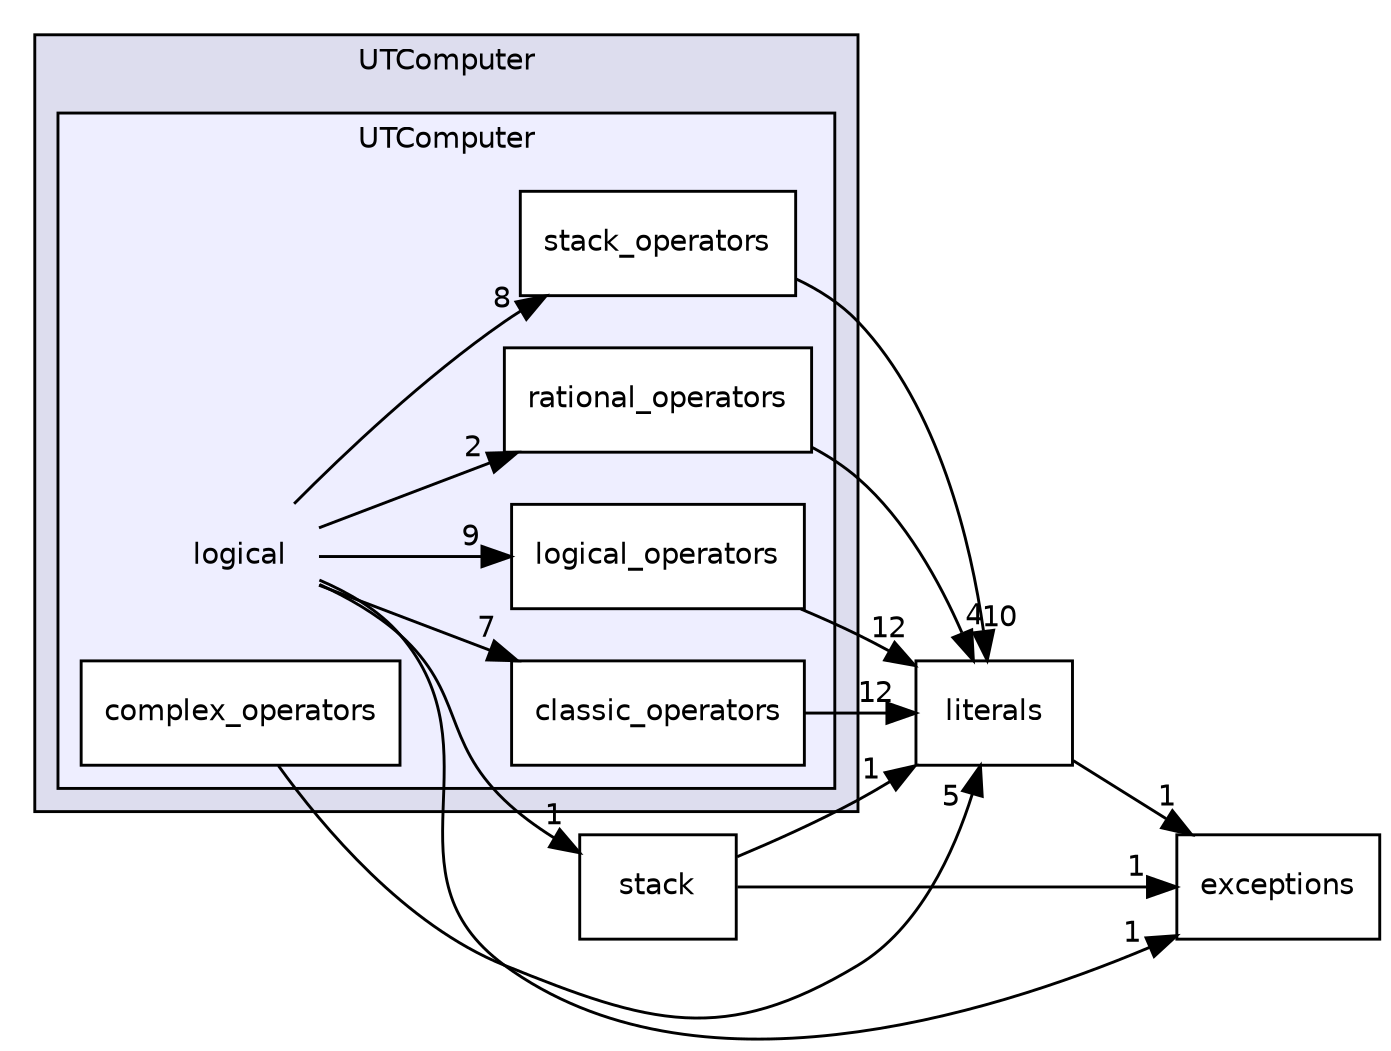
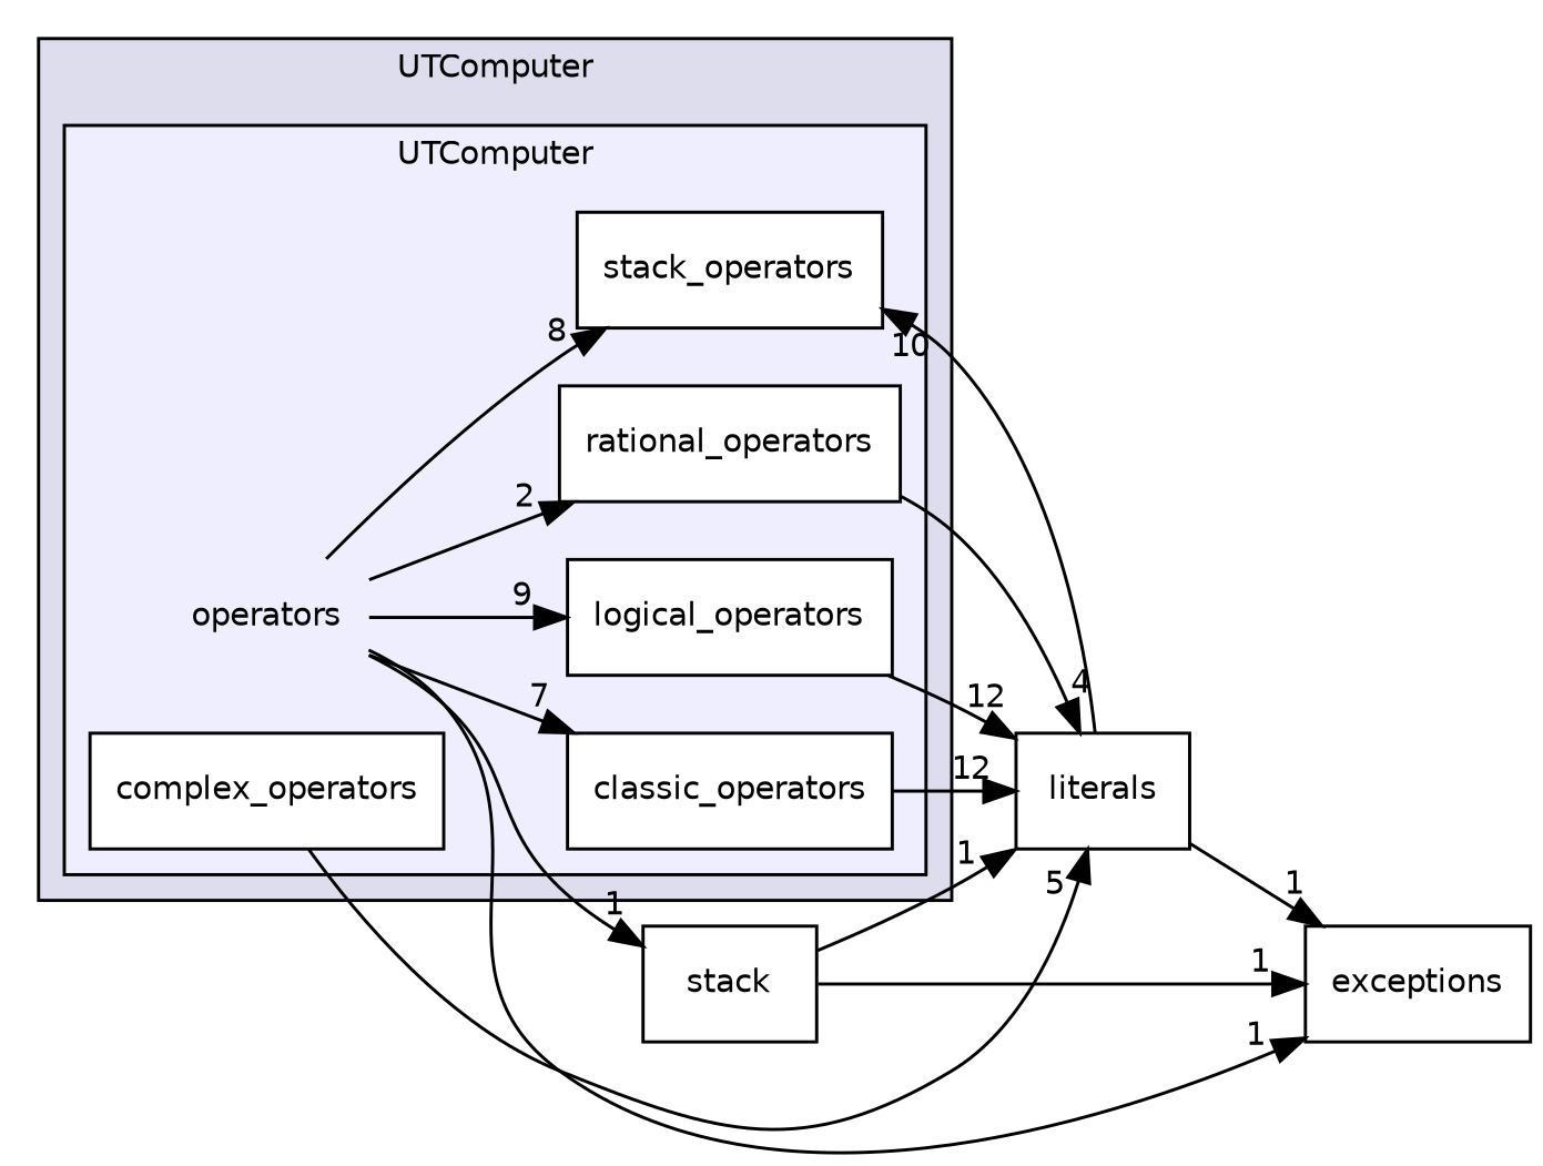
  digraph {
    compound=true
    rankdir=LR
    node [fontname=Helvetica fontsize=10 shape=box color=black fillcolor=white style=filled]
    edge [headlabel=1 labeldistance=1.5 labelfontname=Helvetica labelfontsize=10]
-   n1 [label=logical shape=plaintext color="" fillcolor="" style=""]
+   n1 [label=operators shape=plaintext color="" fillcolor="" style=""]
    n2 [label=classic_operators]
    n3 [label=complex_operators]
    n4 [label=logical_operators]
    n5 [label=rational_operators]
    n6 [label=stack_operators]
    n7 [label=stack color="" fillcolor="" style=""]
    n8 [label=exceptions color="" fillcolor="" style=""]
    n9 [label=literals color="" fillcolor="" style=""]
    subgraph cluster_1 {
      bgcolor="#ddddee"
      fontname=Helvetica
      fontsize=10
      label=UTComputer
      pencolor=black
      subgraph cluster_2 {
        bgcolor="#eeeeff"
        fontname=Helvetica
        fontsize=10
        label=UTComputer
        pencolor=black
        n1
        n2
        n3
        n4
        n5
        n6
      }
    }
    n1 -> n2 [headlabel=7]
    n1 -> n4 [headlabel=9]
    n1 -> n5 [headlabel=2]
    n1 -> n6 [headlabel=8]
    n1 -> n7
    n1 -> n8
    n2 -> n9 [headlabel=12]
    n3 -> n9 [headlabel=5]
    n4 -> n9 [headlabel=12]
    n5 -> n9 [headlabel=4]
-   n6 -> n9 [headlabel=10]
+   n9 -> n6 [headlabel=10]
    n7 -> n8
    n7 -> n9
    n9 -> n8
  }
